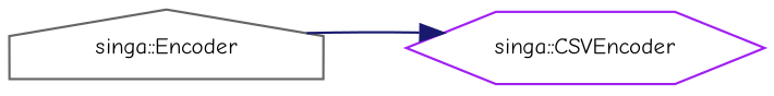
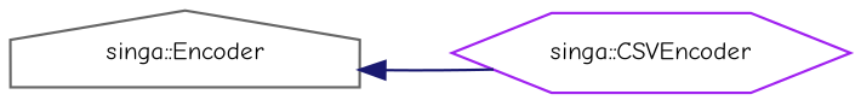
  digraph {
    rankdir=LR
    fontname="Comic Neue"
    node [fillcolor=white fontname="Comic Neue" fontsize=10 style=filled]
    n1 [color=gray40 height=0.2 label="singa::Encoder" shape=house width=0.4]
    n2 [color=purple height=0.2 label="singa::CSVEncoder" shape=hexagon width=0.4]
-   n2 -> n1 [color=midnightblue dir=back fontname="Comic Neue" fontsize=10 labelfontname=Helvetica labelfontsize=10 style=solid]
+   n1 -> n2 [color=midnightblue dir=back fontname="Comic Neue" fontsize=10 labelfontname=Helvetica labelfontsize=10 style=solid]
  }
